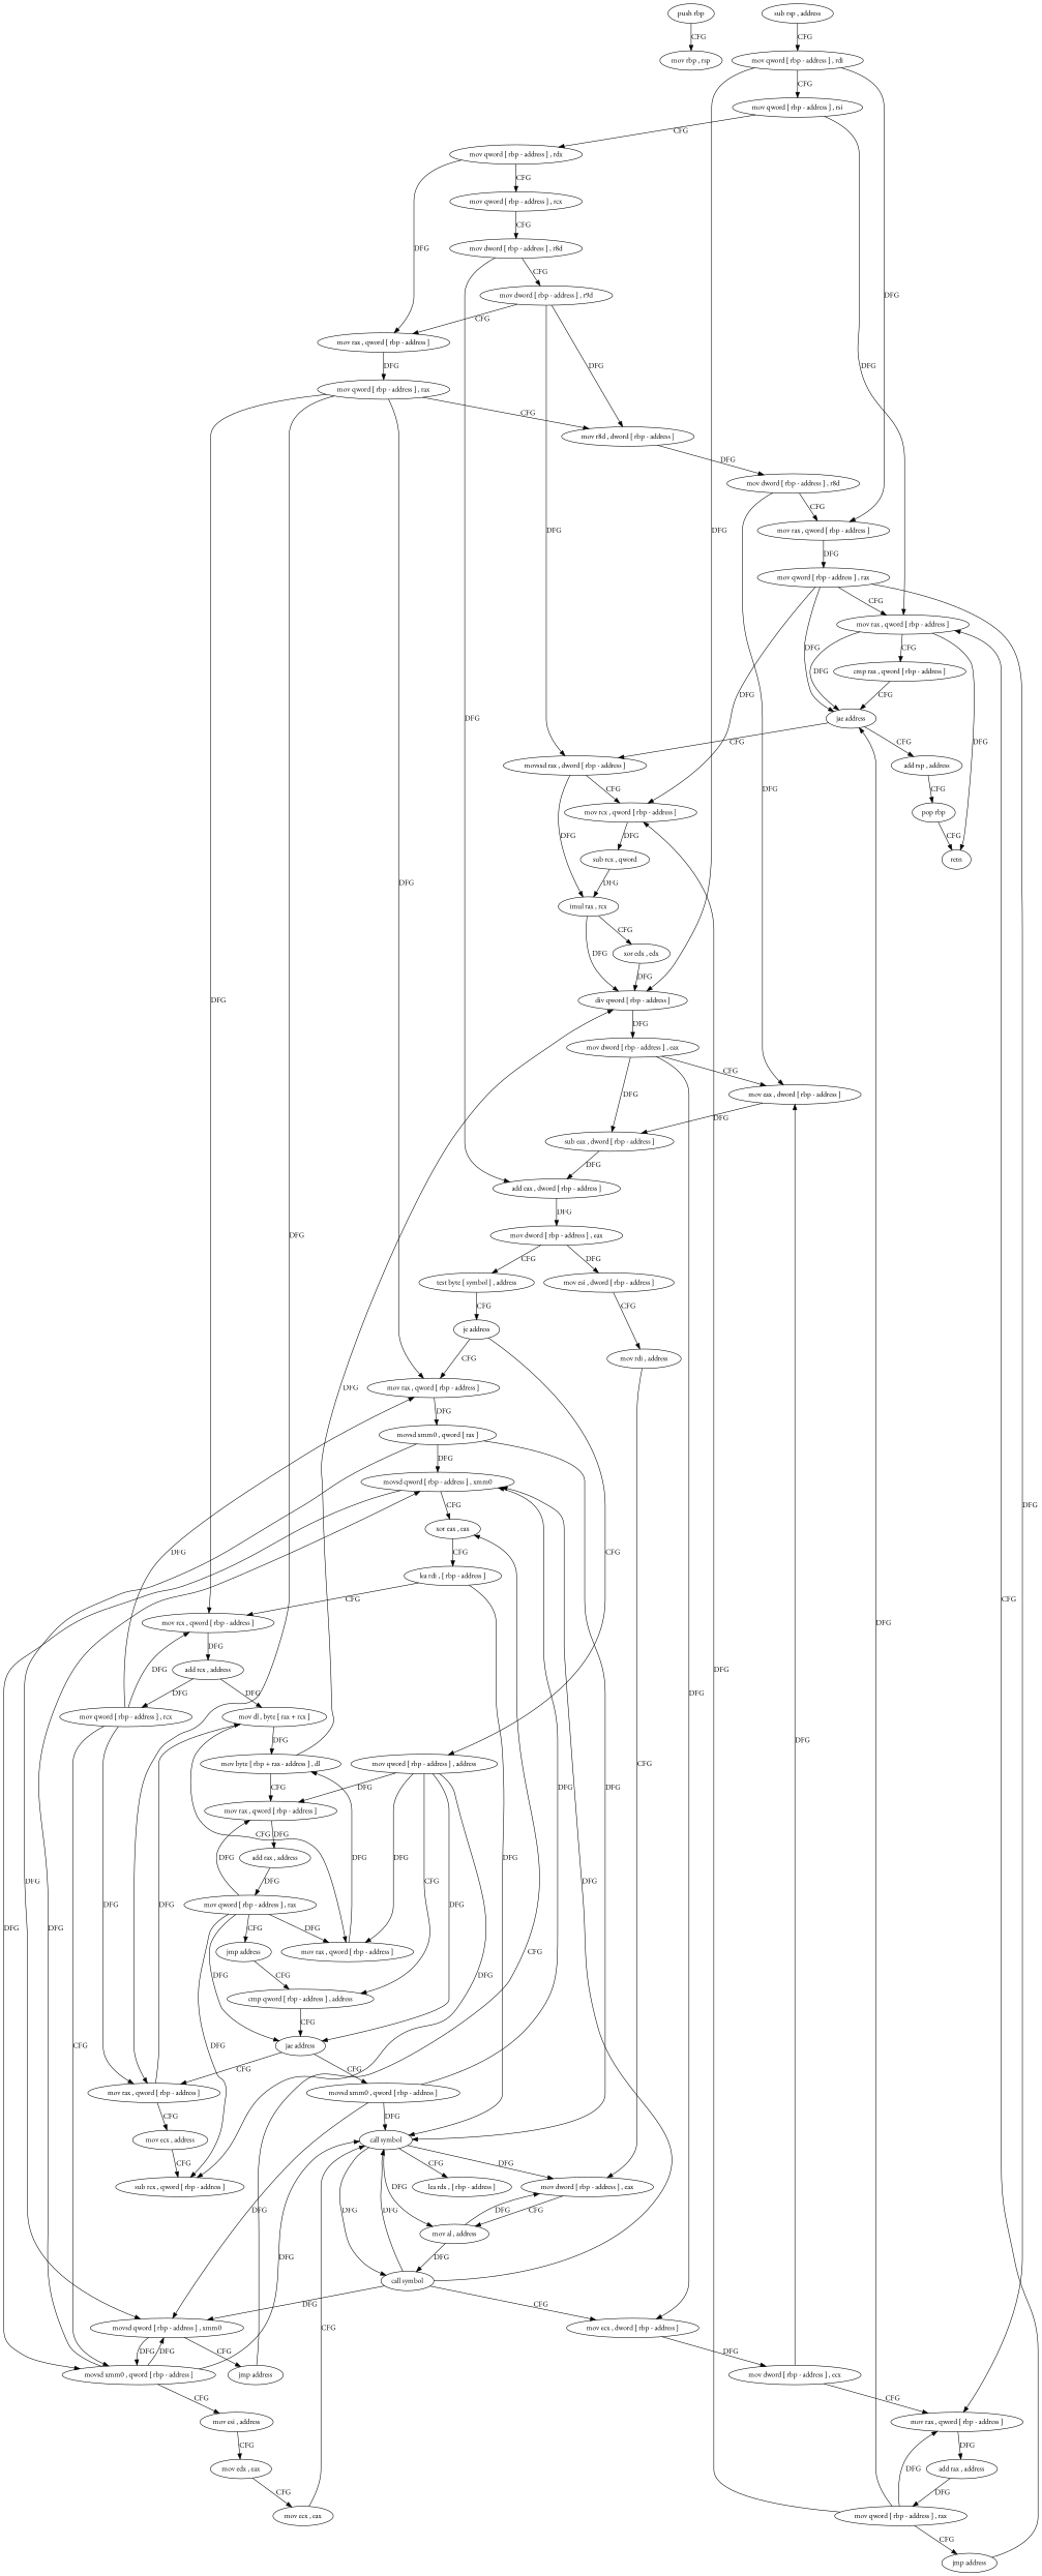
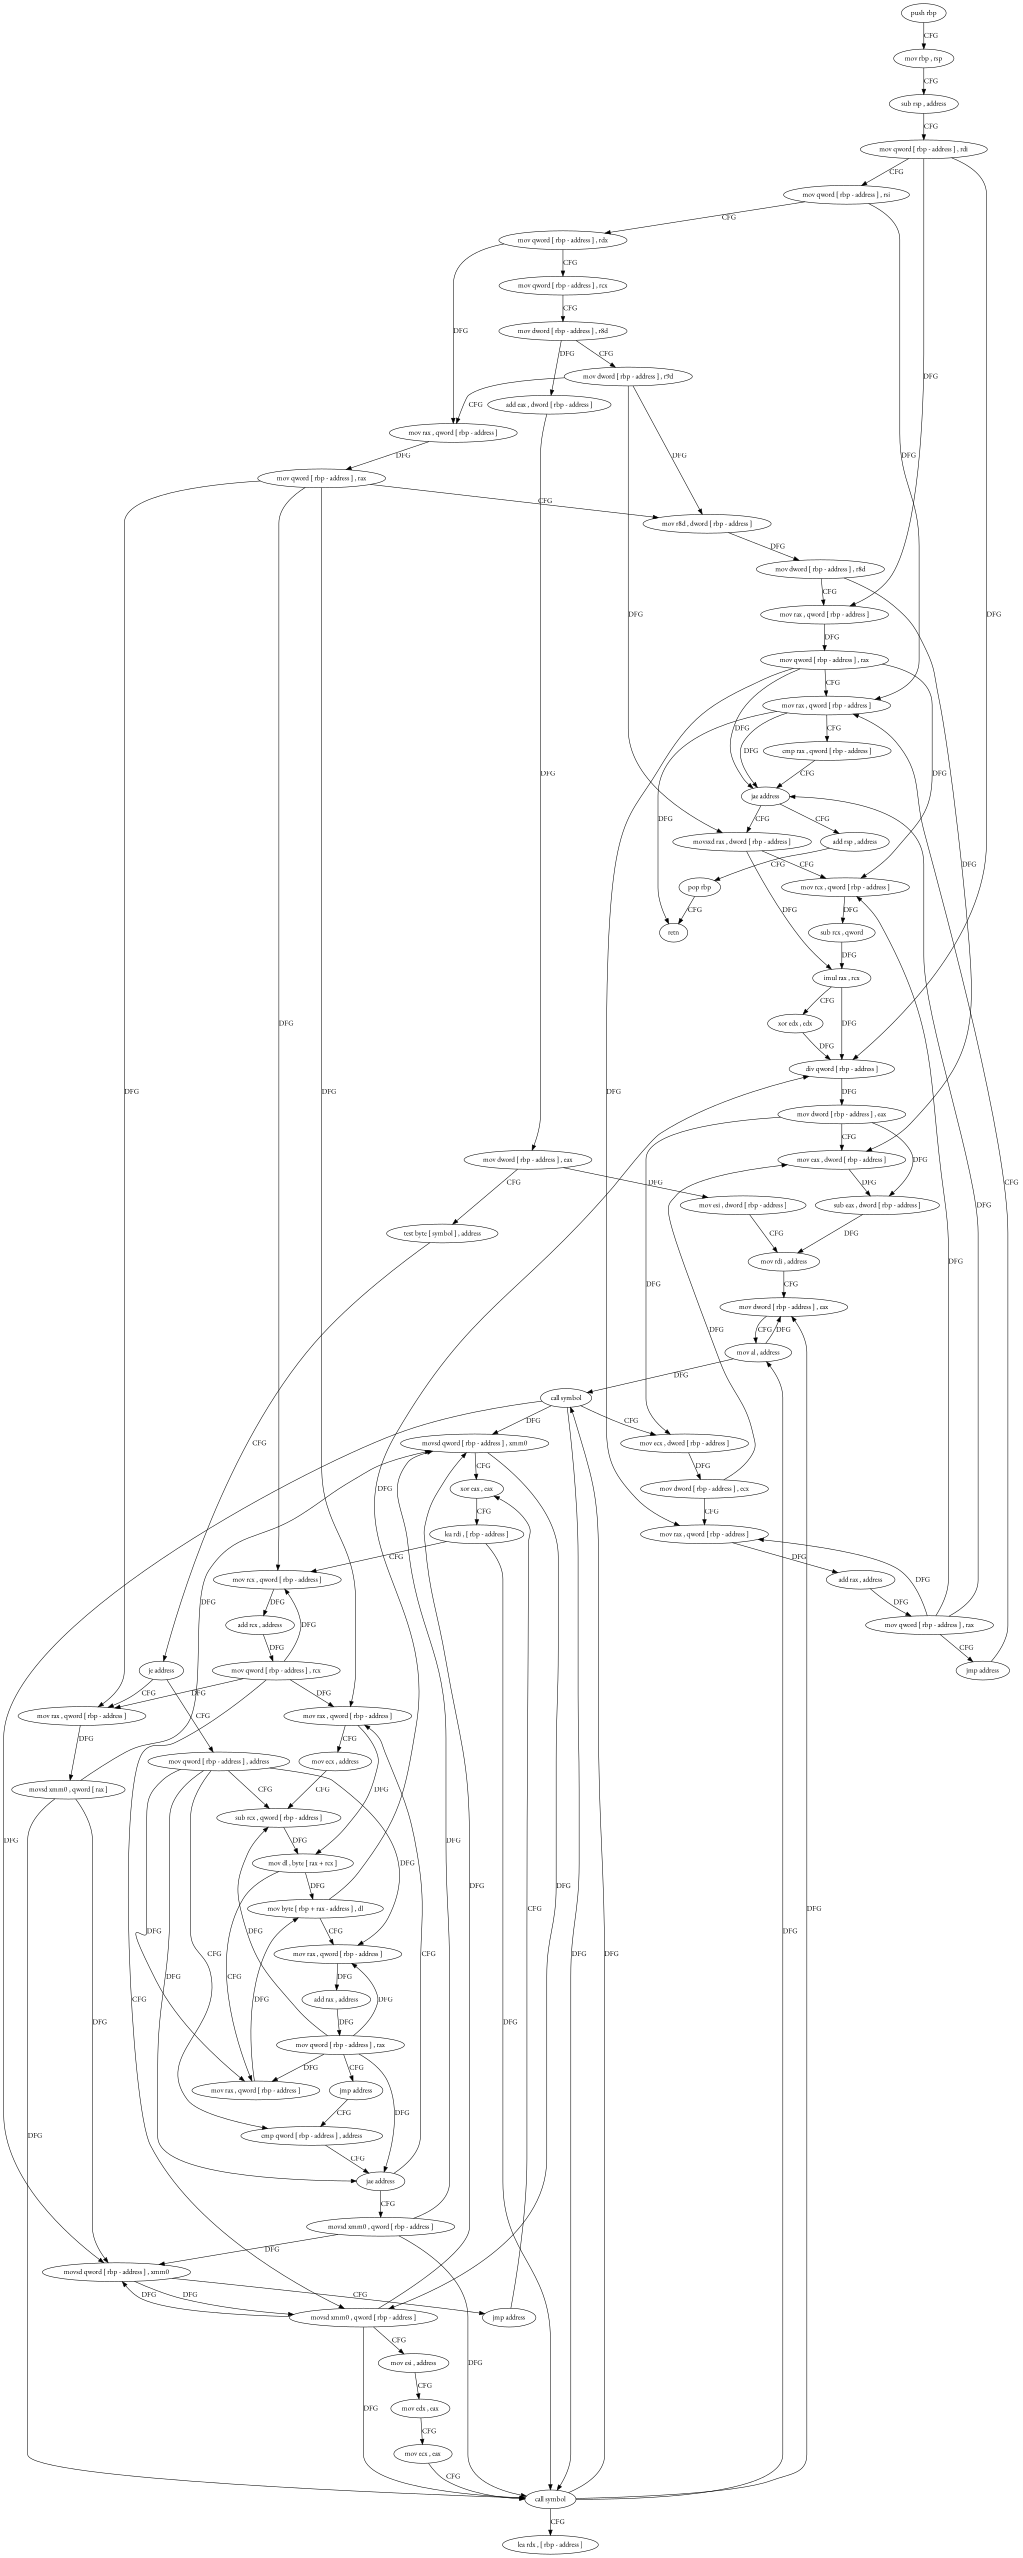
  digraph {
    fontname="EB Garamond"
    node [fontname="EB Garamond"]
    edge [fontname="EB Garamond"]
    n1 [label="push rbp"]
    n2 [label="mov rbp , rsp"]
    n3 [label="sub rsp , address"]
    n4 [label="mov qword [ rbp - address ] , rdi"]
    n5 [label="mov qword [ rbp - address ] , rsi"]
    n6 [label="mov rax , qword [ rbp - address ]"]
    n7 [label="div qword [ rbp - address ]"]
    n8 [label="mov qword [ rbp - address ] , rdx"]
    n9 [label="mov rax , qword [ rbp - address ]"]
    n10 [label="mov qword [ rbp - address ] , rax"]
    n11 [label="mov dword [ rbp - address ] , eax"]
    n12 [label="mov qword [ rbp - address ] , rcx"]
    n13 [label="mov rax , qword [ rbp - address ]"]
    n14 [label="jae address"]
    n15 [label=retn]
    n16 [label="cmp rax , qword [ rbp - address ]"]
    n17 [label="mov dword [ rbp - address ] , r8d"]
    n18 [label="mov qword [ rbp - address ] , rax"]
    n19 [label="mov dword [ rbp - address ] , r9d"]
    n20 [label="add eax , dword [ rbp - address ]"]
    n21 [label="mov r8d , dword [ rbp - address ]"]
    n22 [label="movsxd rax , dword [ rbp - address ]"]
    n23 [label="mov dword [ rbp - address ] , eax"]
    n24 [label="mov dword [ rbp - address ] , r8d"]
    n25 [label="mov rcx , qword [ rbp - address ]"]
    n26 [label="imul rax , rcx"]
    n27 [label="mov rax , qword [ rbp - address ]"]
    n28 [label="mov rax , qword [ rbp - address ]"]
    n29 [label="mov rcx , qword [ rbp - address ]"]
    n30 [label="movsd xmm0 , qword [ rax ]"]
    n31 [label="mov ecx , address"]
    n32 [label="mov dl , byte [ rax + rcx ]"]
    n33 [label="add rcx , address"]
    n34 [label="mov eax , dword [ rbp - address ]"]
    n35 [label="sub eax , dword [ rbp - address ]"]
    n36 [label="mov rax , qword [ rbp - address ]"]
    n37 [label="sub rcx , qword"]
    n38 [label="add rsp , address"]
    n39 [label="add rax , address"]
    n40 [label="pop rbp"]
    n41 [label="xor edx , edx"]
    n42 [label="mov ecx , dword [ rbp - address ]"]
    n43 [label="mov byte [ rbp + rax - address ] , dl"]
    n44 [label="mov rax , qword [ rbp - address ]"]
    n45 [label="mov dword [ rbp - address ] , ecx"]
    n46 [label="test byte [ symbol ] , address"]
    n47 [label="mov esi , dword [ rbp - address ]"]
    n48 [label="je address"]
    n49 [label="mov rdi , address"]
    n50 [label="mov qword [ rbp - address ] , address"]
    n51 [label="cmp qword [ rbp - address ] , address"]
    n52 [label="sub rcx , qword [ rbp - address ]"]
    n53 [label="mov rax , qword [ rbp - address ]"]
    n54 [label="jae address"]
    n55 [label="movsd qword [ rbp - address ] , xmm0"]
    n56 [label="movsd qword [ rbp - address ] , xmm0"]
    n57 [label="call symbol"]
    n58 [label="add rax , address"]
    n59 [label="movsd xmm0 , qword [ rbp - address ]"]
    n60 [label="xor eax , eax"]
    n61 [label="movsd xmm0 , qword [ rbp - address ]"]
    n62 [label="jmp address"]
    n63 [label="lea rdx , [ rbp - address ]"]
    n64 [label="mov dword [ rbp - address ] , eax"]
    n65 [label="mov al , address"]
    n66 [label="call symbol"]
    n67 [label="lea rdi , [ rbp - address ]"]
    n68 [label="mov esi , address"]
    n69 [label="mov qword [ rbp - address ] , rax"]
    n70 [label="jmp address"]
    n71 [label="mov qword [ rbp - address ] , rcx"]
    n72 [label="mov edx , eax"]
    n73 [label="mov ecx , eax"]
    n74 [label="mov qword [ rbp - address ] , rax"]
    n75 [label="jmp address"]
    n1 -> n2 [label=CFG]
+   n2 -> n3 [label=CFG]
    n3 -> n4 [label=CFG]
    n4 -> n5 [label=CFG]
    n4 -> n6 [label=DFG]
    n4 -> n7 [label=DFG]
    n5 -> n8 [label=CFG]
    n5 -> n9 [label=DFG]
    n6 -> n10 [label=DFG]
    n7 -> n11 [label=DFG]
    n8 -> n12 [label=CFG]
    n8 -> n13 [label=DFG]
    n9 -> n14 [label=DFG]
    n9 -> n15 [label=DFG]
    n9 -> n16 [label=CFG]
    n10 -> n9 [label=CFG]
    n10 -> n14 [label=DFG]
    n10 -> n25 [label=DFG]
    n10 -> n36 [label=DFG]
    n11 -> n34 [label=CFG]
    n11 -> n35 [label=DFG]
    n11 -> n42 [label=DFG]
    n12 -> n17 [label=CFG]
    n13 -> n18 [label=DFG]
    n14 -> n22 [label=CFG]
    n14 -> n38 [label=CFG]
    n16 -> n14 [label=CFG]
    n17 -> n19 [label=CFG]
    n17 -> n20 [label=DFG]
    n18 -> n21 [label=CFG]
    n18 -> n27 [label=DFG]
    n18 -> n28 [label=DFG]
    n18 -> n29 [label=DFG]
    n19 -> n13 [label=CFG]
    n19 -> n21 [label=DFG]
    n19 -> n22 [label=DFG]
    n20 -> n23 [label=DFG]
    n21 -> n24 [label=DFG]
    n22 -> n25 [label=CFG]
    n22 -> n26 [label=DFG]
    n23 -> n46 [label=CFG]
    n23 -> n47 [label=DFG]
    n24 -> n6 [label=CFG]
    n24 -> n34 [label=DFG]
    n25 -> n37 [label=DFG]
    n26 -> n7 [label=DFG]
    n26 -> n41 [label=CFG]
    n27 -> n30 [label=DFG]
    n28 -> n31 [label=CFG]
    n28 -> n32 [label=DFG]
    n29 -> n33 [label=DFG]
    n30 -> n55 [label=DFG]
    n30 -> n56 [label=DFG]
    n30 -> n57 [label=DFG]
    n31 -> n52 [label=CFG]
    n32 -> n43 [label=DFG]
    n32 -> n53 [label=CFG]
    n33 -> n71 [label=DFG]
    n34 -> n35 [label=DFG]
-   n35 -> n20 [label=DFG]
+   n35 -> n49 [label=DFG]
    n36 -> n39 [label=DFG]
    n37 -> n26 [label=DFG]
    n38 -> n40 [label=CFG]
    n39 -> n74 [label=DFG]
    n40 -> n15 [label=CFG]
    n41 -> n7 [label=DFG]
    n42 -> n45 [label=DFG]
    n43 -> n7 [label=DFG]
    n43 -> n44 [label=CFG]
    n44 -> n58 [label=DFG]
    n45 -> n34 [label=DFG]
    n45 -> n36 [label=CFG]
    n46 -> n48 [label=CFG]
    n47 -> n49 [label=CFG]
    n48 -> n27 [label=CFG]
    n48 -> n50 [label=CFG]
    n49 -> n64 [label=CFG]
    n50 -> n44 [label=DFG]
    n50 -> n51 [label=CFG]
-   n50 -> n52 [label=DFG]
+   n50 -> n52 [label=CFG]
    n50 -> n53 [label=DFG]
    n50 -> n54 [label=DFG]
    n51 -> n54 [label=CFG]
-   n33 -> n32 [label=DFG]
+   n52 -> n32 [label=DFG]
    n53 -> n43 [label=DFG]
    n54 -> n28 [label=CFG]
    n54 -> n59 [label=CFG]
    n55 -> n60 [label=CFG]
    n55 -> n61 [label=DFG]
    n56 -> n61 [label=DFG]
    n56 -> n62 [label=CFG]
    n57 -> n63 [label=CFG]
    n57 -> n64 [label=DFG]
    n57 -> n65 [label=DFG]
    n57 -> n66 [label=DFG]
    n58 -> n69 [label=DFG]
    n59 -> n55 [label=DFG]
    n59 -> n56 [label=DFG]
    n59 -> n57 [label=DFG]
    n60 -> n67 [label=CFG]
    n61 -> n55 [label=DFG]
    n61 -> n56 [label=DFG]
    n61 -> n57 [label=DFG]
    n61 -> n68 [label=CFG]
    n62 -> n60 [label=CFG]
    n64 -> n65 [label=CFG]
    n65 -> n64 [label=DFG]
    n65 -> n66 [label=DFG]
    n66 -> n42 [label=CFG]
    n66 -> n55 [label=DFG]
    n66 -> n56 [label=DFG]
    n66 -> n57 [label=DFG]
    n67 -> n29 [label=CFG]
    n67 -> n57 [label=DFG]
    n68 -> n72 [label=CFG]
    n69 -> n44 [label=DFG]
    n69 -> n52 [label=DFG]
    n69 -> n53 [label=DFG]
    n69 -> n54 [label=DFG]
    n69 -> n70 [label=CFG]
    n70 -> n51 [label=CFG]
    n71 -> n27 [label=DFG]
    n71 -> n28 [label=DFG]
    n71 -> n29 [label=DFG]
    n71 -> n61 [label=CFG]
    n72 -> n73 [label=CFG]
    n73 -> n57 [label=CFG]
    n74 -> n14 [label=DFG]
    n74 -> n25 [label=DFG]
    n74 -> n36 [label=DFG]
    n74 -> n75 [label=CFG]
    n75 -> n9 [label=CFG]
  }
